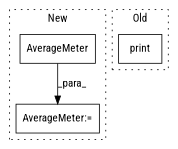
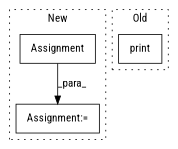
  digraph {
    fontname="Roboto Condensed"
    node [a=32 shape=box fontname="Roboto Condensed"]
-   n1 [l="13,1" label=AverageMeter s="9202,9229"]
-   n2 [a=7 l=1 label="AverageMeter:=" s=9364]
+   n1 [l="13,1" label=Assignment s="9202,9229"]
+   n2 [a=7 l=1 label="Assignment:=" s=9364]
    n3 [l="6,1" label=print s="10049,10364"]
    subgraph cluster_1 {
      label=New
      style=dotted
      n1
      n2
    }
    subgraph cluster_2 {
      label=Old
      style=dotted
      n3
    }
    n1 -> n2 [label=_para_ fontname="Roboto Condensed"]
  }
